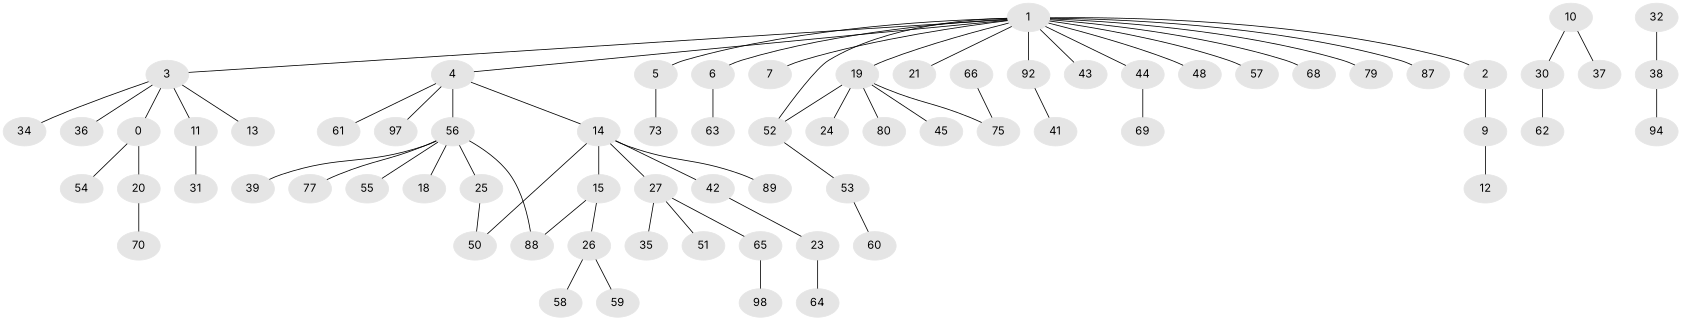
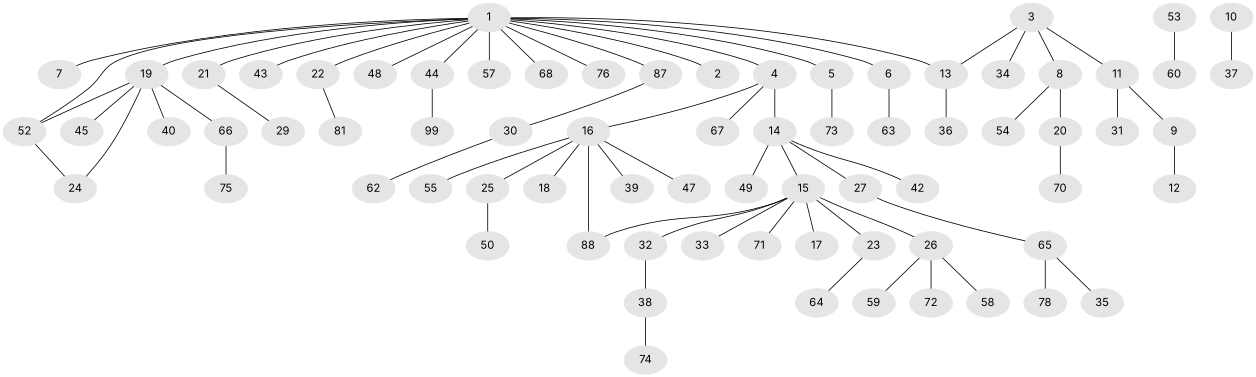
  graph {
    fontname=Inter
    node [color=gray90 fontname=Inter style=filled]
    edge [fontname=Inter]
    1
    2
    3
    4
    5
    6
    7
    19
    21
-   22 [label=92]
+   22
    43
    44
    48
    52
    57
    68
-   76 [label=79]
+   76
    n18 [label=87]
    9
-   8 [label=0]
+   8
    11
    13
    34
    36
    14
-   16 [label=56]
-   61
-   67 [label=97]
+   16
+   67
    73
    63
    24
-   40 [label=80]
+   40
    45
    66
-   41
-   69
+   29
+   41 [label=81]
+   69 [label=99]
    53
    12
    20
    54
    31
    10
    30
    37
    15
    27
    42
-   49 [label=89]
+   49
    50
    n51 [label=88]
    18
    25
    39
-   47 [label=77]
+   47
    55
    70
    62
+   17
    23
    26
    32
+   33
+   71
    35
-   51
    65
    64
    58
    59
+   72
    38
    75
-   78 [label=98]
-   74 [label=94]
+   78
+   74
    60
    1 -- 2
-   1 -- 3
+   1 -- 13
    1 -- 4
    1 -- 5
    1 -- 6
    1 -- 7
    1 -- 19
    1 -- 21
    1 -- 22
    1 -- 43
    1 -- 44
    1 -- 48
    1 -- 52
    1 -- 57
    1 -- 68
    1 -- 76
    1 -- n18
-   2 -- 9
+   11 -- 9
    3 -- 8
    3 -- 11
    3 -- 13
    3 -- 34
-   3 -- 36
+   13 -- 36
    4 -- 14
    4 -- 16
-   4 -- 61
    4 -- 67
    5 -- 73
    6 -- 63
    19 -- 52
    19 -- 24
    19 -- 40
    19 -- 45
-   19 -- 75
+   19 -- 66
+   21 -- 29
    22 -- 41
    44 -- 69
-   52 -- 53
+   52 -- 24
    9 -- 12
    8 -- 20
    8 -- 54
    11 -- 31
    14 -- 15
    14 -- 27
    14 -- 42
    14 -- 49
-   14 -- 50
    16 -- n51
    16 -- 18
    16 -- 25
    16 -- 39
    16 -- 47
    16 -- 55
    66 -- 75
    53 -- 60
    20 -- 70
-   10 -- 30
+   n18 -- 30
    10 -- 37
    30 -- 62
    15 -- n51
-   42 -- 23
+   15 -- 17
+   15 -- 23
    15 -- 26
-   27 -- 35
-   27 -- 51
+   15 -- 32
+   15 -- 33
+   15 -- 71
+   65 -- 35
    27 -- 65
    25 -- 50
    23 -- 64
    26 -- 58
    26 -- 59
+   26 -- 72
    32 -- 38
    65 -- 78
    38 -- 74
  }
